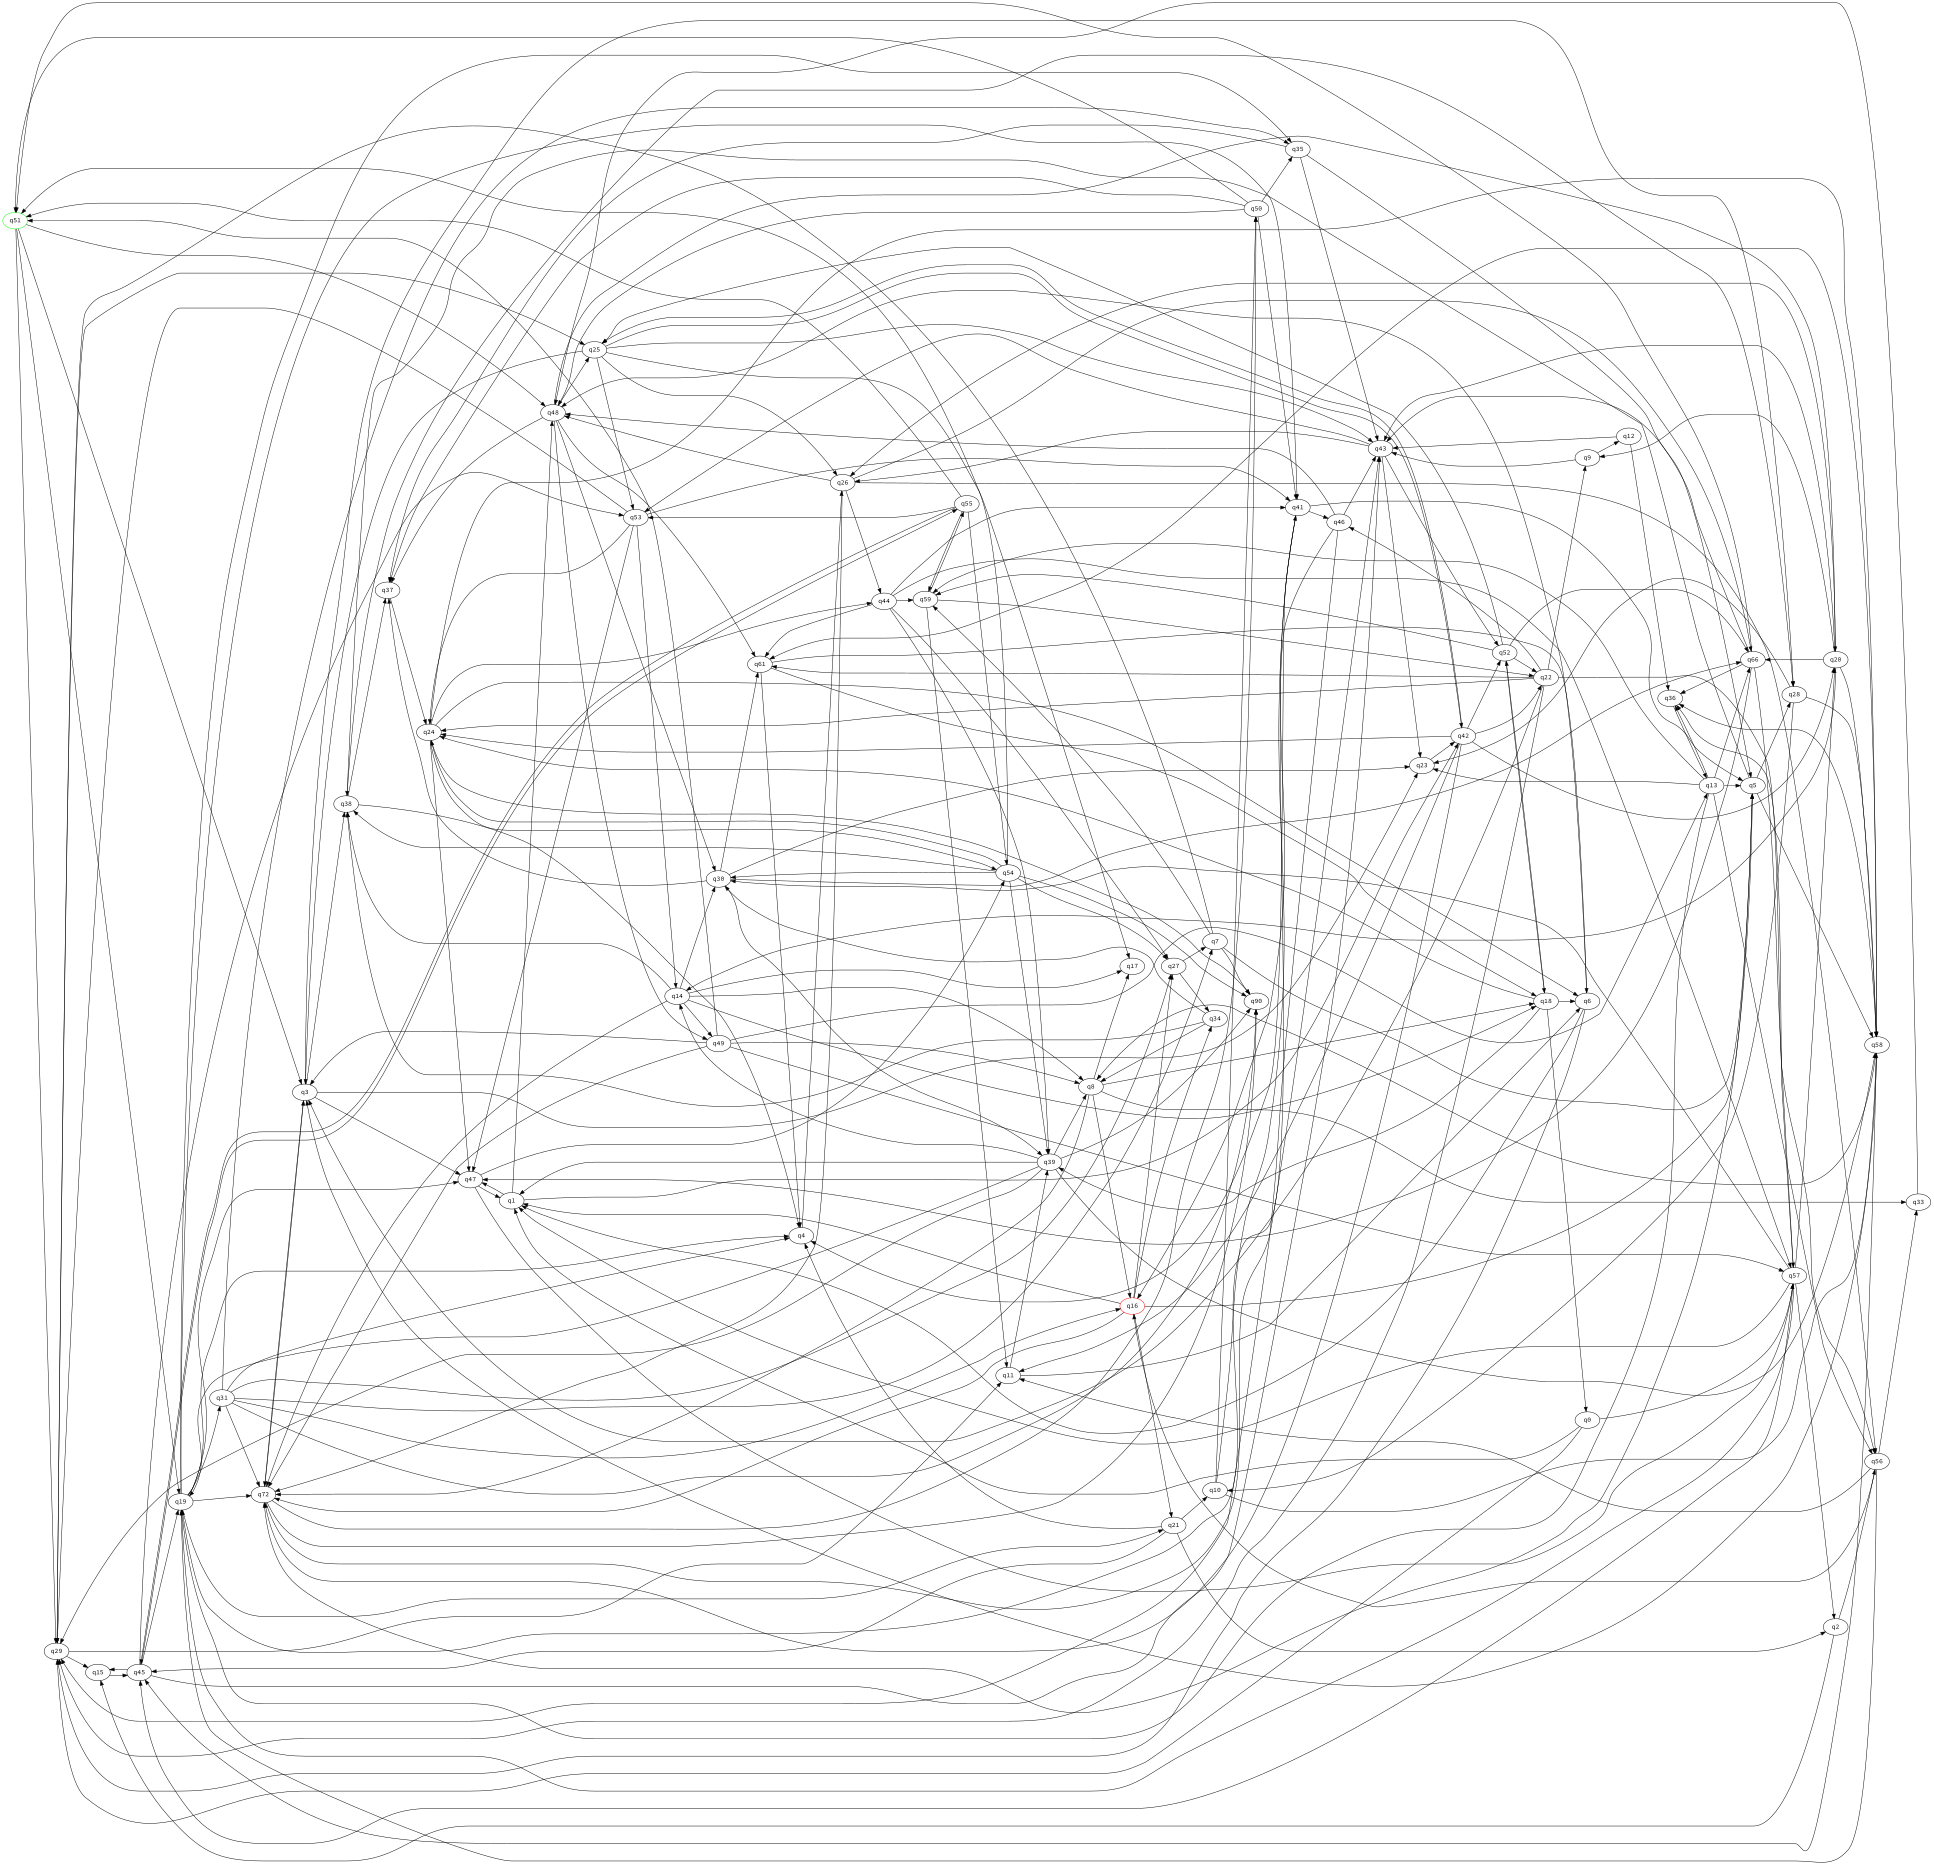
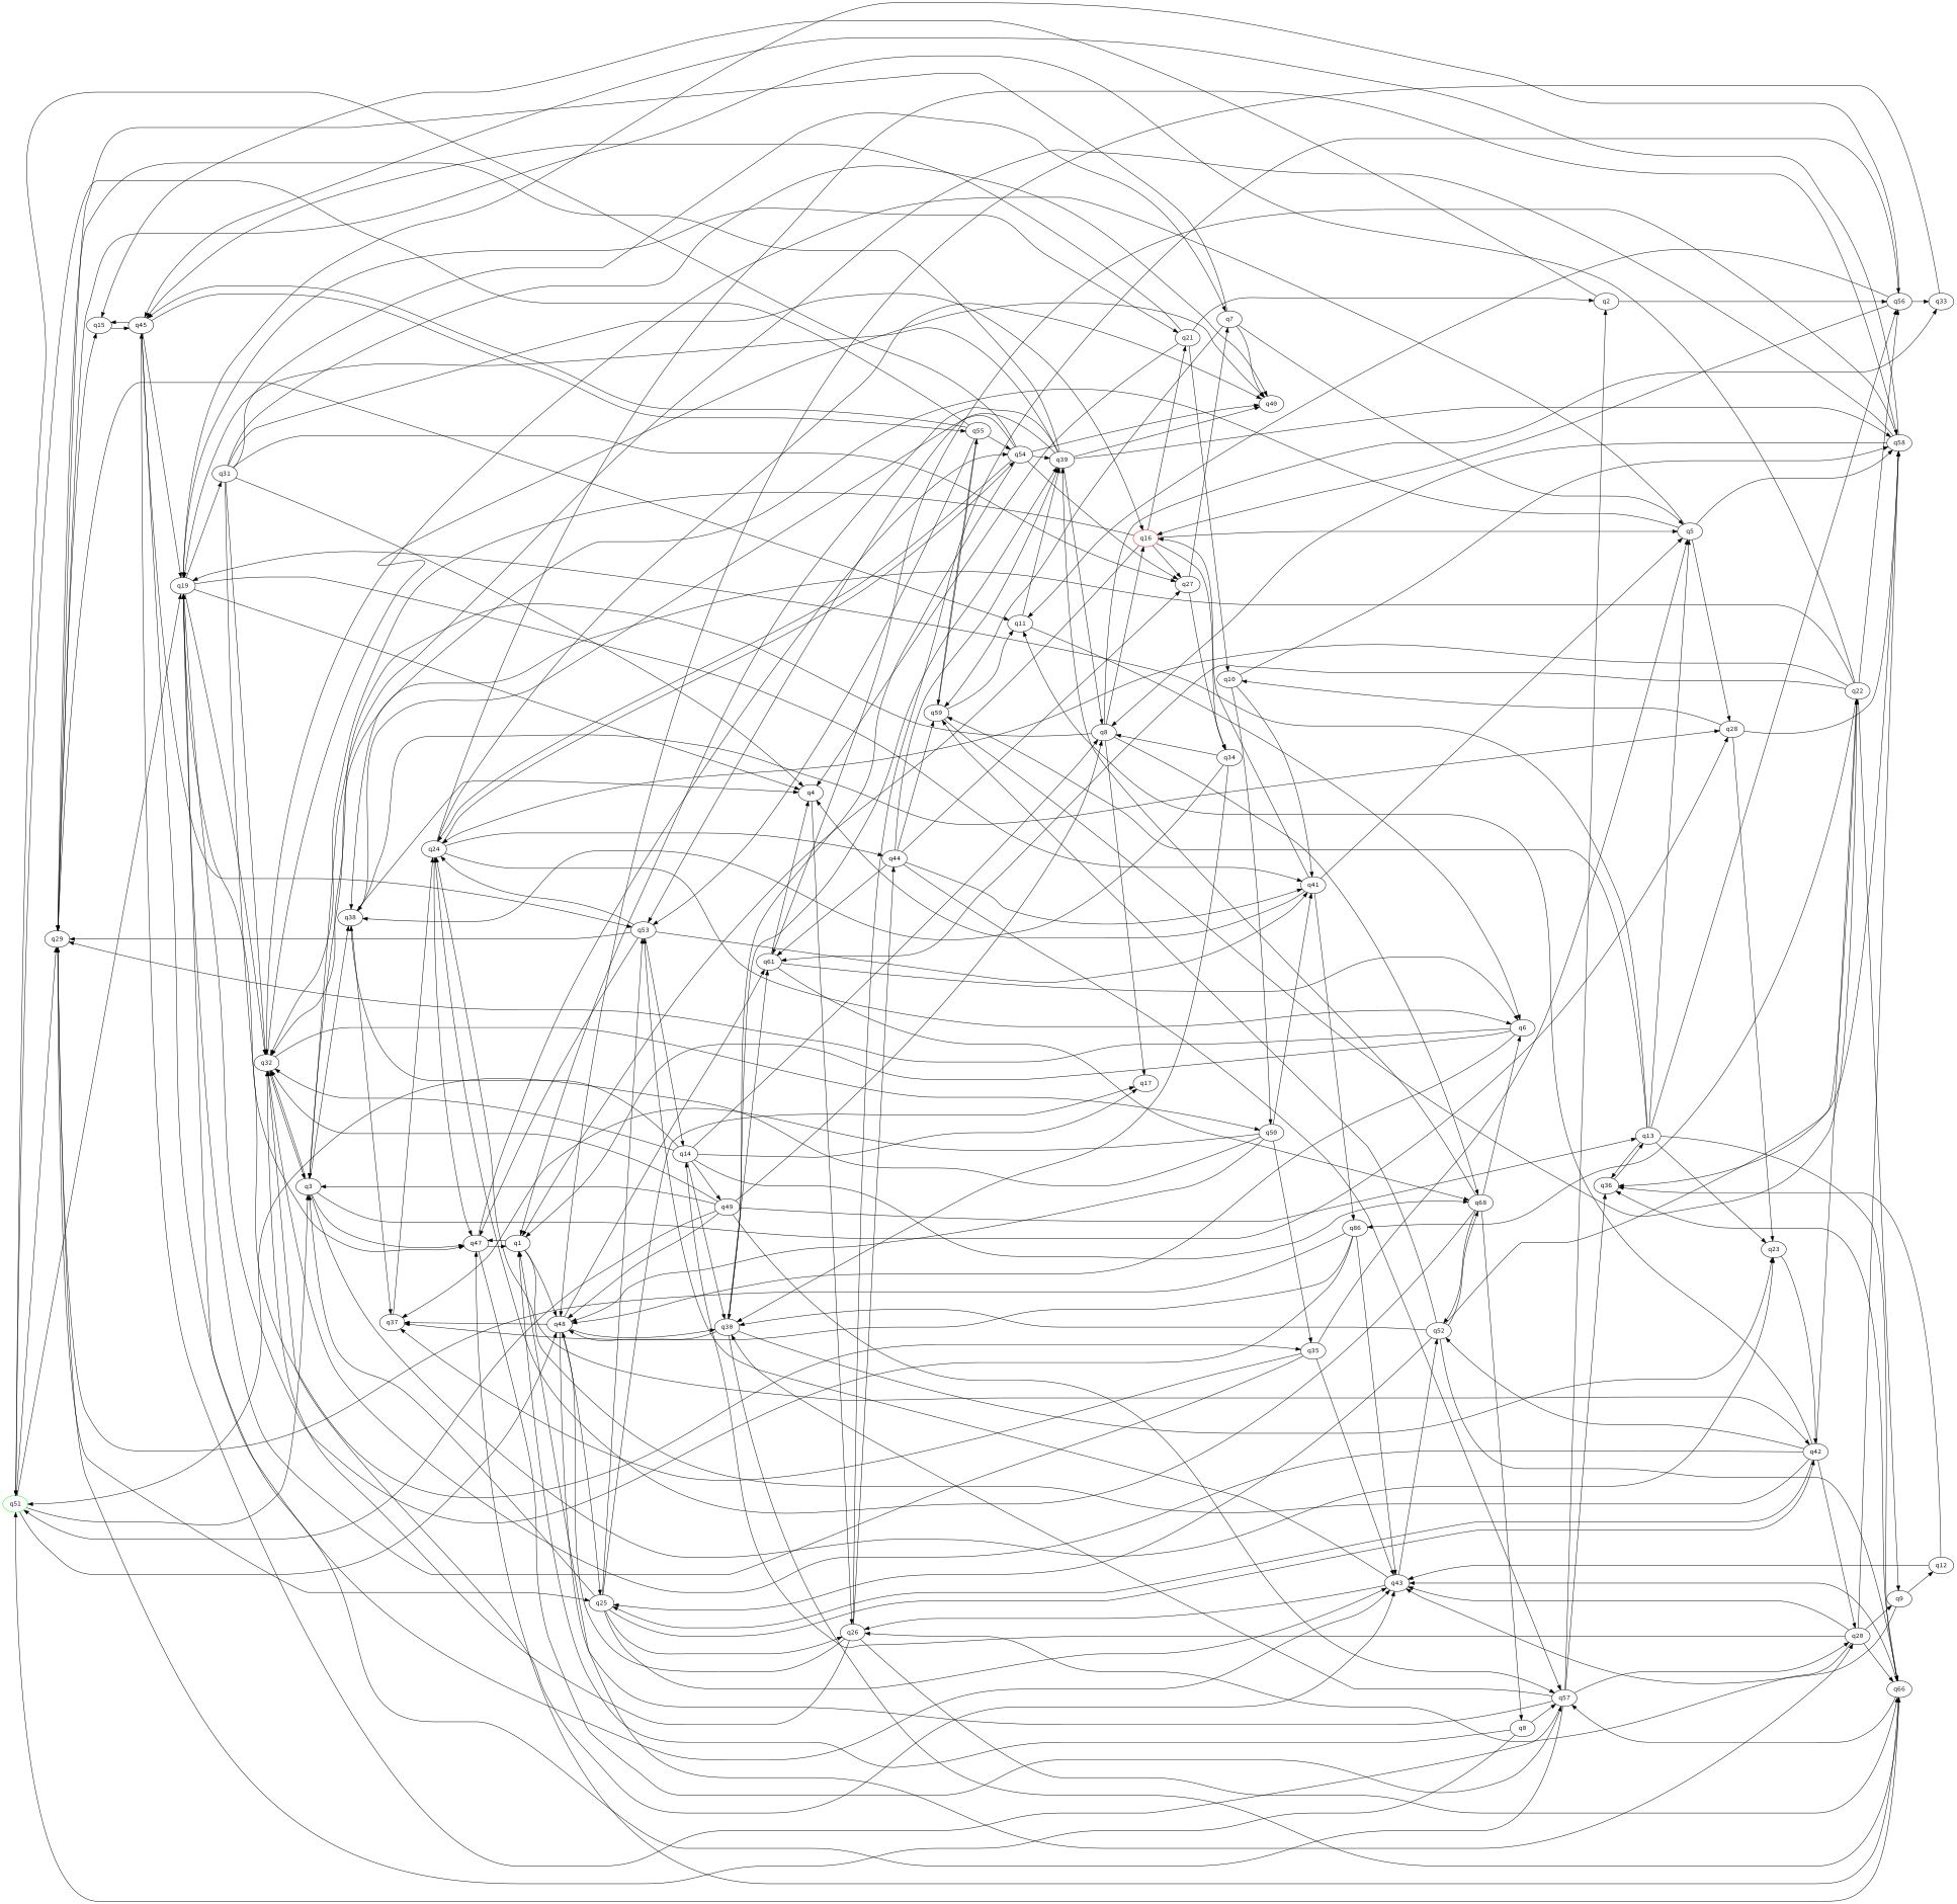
  digraph {
    fontname="Source Code Pro"
    rankdir=LR
    node [fontname="Source Code Pro"]
    edge [fontname="Source Code Pro"]
    q51 [color=green initial=1]
    q29
    q48
    q3
    q19
    q15
    q11
    q25
    q30
    q20
    q61
    q37
-   q32 [label=q72]
+   q32
    q47
    q23
    q28
    q38
    q21
    q4
    q41
    q35
    q31
    q16 [color=red final=1]
    q1
    q5
    q27
    q34
    q42
-   q40 [label=q90]
+   q40
    q43
    q50
    q58
    q2
    q45
    q10
    q7
    q8
    q0
    q57
    q36
    q24
    q52
    q22
    q54
    q6
    q39
    q26
    q17
    q53
    q56
    q13
    n52 [label=q66]
    q55
    q9
    q14
    q44
    q59
-   q18
-   q46
+   q18 [label=q68]
+   q46 [label=q86]
    q33
    q12
    q49
    q51 -> q29
    q51 -> q48
    q51 -> q3
    q51 -> q19
    q29 -> q15
    q29 -> q11
    q29 -> q25
    q48 -> q25
    q48 -> q30
    q48 -> q20
    q48 -> q61
    q48 -> q37
    q3 -> q32
    q3 -> q47
    q3 -> q23
    q3 -> q28
    q3 -> q38
    q19 -> q32
    q19 -> q47
    q19 -> q21
    q19 -> q4
    q19 -> q41
-   q19 -> q35
+   q35 -> q19
    q19 -> q31
    q15 -> q45
    q11 -> q6
    q11 -> q39
    q25 -> q3
    q25 -> q42
    q25 -> q43
    q25 -> q26
    q25 -> q17
    q25 -> q53
    q30 -> q61
    q30 -> q37
    q30 -> q23
    q30 -> q39
    q30 -> n52
    q20 -> q43
    q20 -> q58
    q20 -> q26
    q20 -> n52
    q20 -> q9
    q20 -> q14
    q61 -> q4
    q61 -> q6
    q61 -> q18
    q37 -> q24
    q32 -> q3
    q32 -> q40
    q32 -> q43
    q32 -> q50
    q47 -> q1
    q47 -> q57
    q47 -> q54
    q23 -> q42
    q28 -> q23
    q28 -> q58
    q28 -> q10
    q38 -> q37
    q38 -> q28
    q38 -> q4
    q21 -> q4
    q21 -> q2
    q21 -> q45
    q21 -> q10
    q4 -> q26
    q41 -> q4
    q41 -> q16
    q41 -> q5
    q41 -> q46
    q35 -> q37
    q35 -> q5
    q35 -> q43
    q31 -> q32
    q31 -> q4
    q31 -> q35
    q31 -> q16
    q31 -> q27
    q31 -> q40
    q31 -> q7
    q16 -> q32
    q16 -> q21
    q16 -> q1
    q16 -> q5
    q16 -> q27
    q16 -> q34
    q1 -> q48
    q1 -> q47
    q1 -> q42
    q5 -> q32
    q5 -> q28
    q5 -> q38
    q5 -> q58
    q27 -> q34
    q27 -> q7
    q34 -> q30
    q34 -> q38
    q34 -> q8
    q42 -> q11
    q42 -> q25
    q42 -> q20
    q42 -> q32
    q42 -> q24
    q42 -> q52
    q42 -> q22
-   q43 -> q23
    q43 -> q52
    q43 -> q26
    q43 -> q53
    q50 -> q51
    q50 -> q48
    q50 -> q37
    q50 -> q41
    q50 -> q35
    q58 -> q3
    q58 -> q61
    q58 -> q45
    q58 -> q8
    q58 -> q36
    q2 -> q15
    q2 -> q56
    q45 -> q19
    q45 -> q15
    q45 -> q43
    q45 -> q53
    q45 -> q55
    q10 -> q41
    q10 -> q50
    q10 -> q58
    q7 -> q29
    q7 -> q5
    q7 -> q40
    q7 -> q59
    q8 -> q32
    q8 -> q16
    q8 -> q17
    q8 -> q18
    q8 -> q33
    q0 -> q29
    q0 -> q1
    q0 -> q57
    q57 -> q19
    q57 -> q30
    q57 -> q20
    q57 -> q1
    q57 -> q2
    q57 -> q45
    q57 -> q36
    q36 -> q13
    q24 -> q47
    q24 -> q40
    q24 -> q58
    q24 -> q54
    q24 -> q6
    q24 -> q44
    q52 -> q25
+   q52 -> q30
    q52 -> q22
    q52 -> n52
    q52 -> q59
    q52 -> q18
    q22 -> q29
    q22 -> q3
    q22 -> q61
    q22 -> q24
    q22 -> q56
    q22 -> q9
    q22 -> q46
    q54 -> q51
    q54 -> q30
    q54 -> q38
    q54 -> q27
    q54 -> q40
    q54 -> q24
    q54 -> q39
    q6 -> q29
    q6 -> q48
    q6 -> q1
    q39 -> q29
    q39 -> q19
    q39 -> q1
    q39 -> q40
    q39 -> q58
    q39 -> q8
-   q39 -> q14
+   q39 -> q53
    q26 -> q48
    q26 -> q32
    q26 -> q56
    q26 -> n52
    q26 -> q44
    q53 -> q29
    q53 -> q47
    q53 -> q41
    q53 -> q24
    q53 -> q14
    q56 -> q19
    q56 -> q11
    q56 -> q16
    q56 -> q33
    q13 -> q19
    q13 -> q23
    q13 -> q5
    q13 -> q36
    q13 -> q56
    q13 -> n52
    q13 -> q59
    n52 -> q51
    n52 -> q47
    n52 -> q43
    n52 -> q57
    n52 -> q36
    q55 -> q51
    q55 -> q45
    q55 -> q54
    q55 -> q53
    q55 -> q59
    q9 -> q43
    q9 -> q12
    q14 -> q30
    q14 -> q32
    q14 -> q38
    q14 -> q8
    q14 -> q17
    q14 -> q18
    q14 -> q49
    q44 -> q61
    q44 -> q41
    q44 -> q27
    q44 -> q57
    q44 -> q39
    q44 -> q59
    q59 -> q11
    q59 -> q22
    q59 -> q55
    q18 -> q0
    q18 -> q24
    q18 -> q52
    q18 -> q6
    q18 -> q39
    q46 -> q29
    q46 -> q48
    q46 -> q19
    q46 -> q43
    q33 -> q48
    q12 -> q43
    q12 -> q36
    q49 -> q51
-   q48 -> q49
+   q49 -> q48
    q49 -> q3
    q49 -> q32
    q49 -> q8
    q49 -> q57
    q49 -> q13
  }
